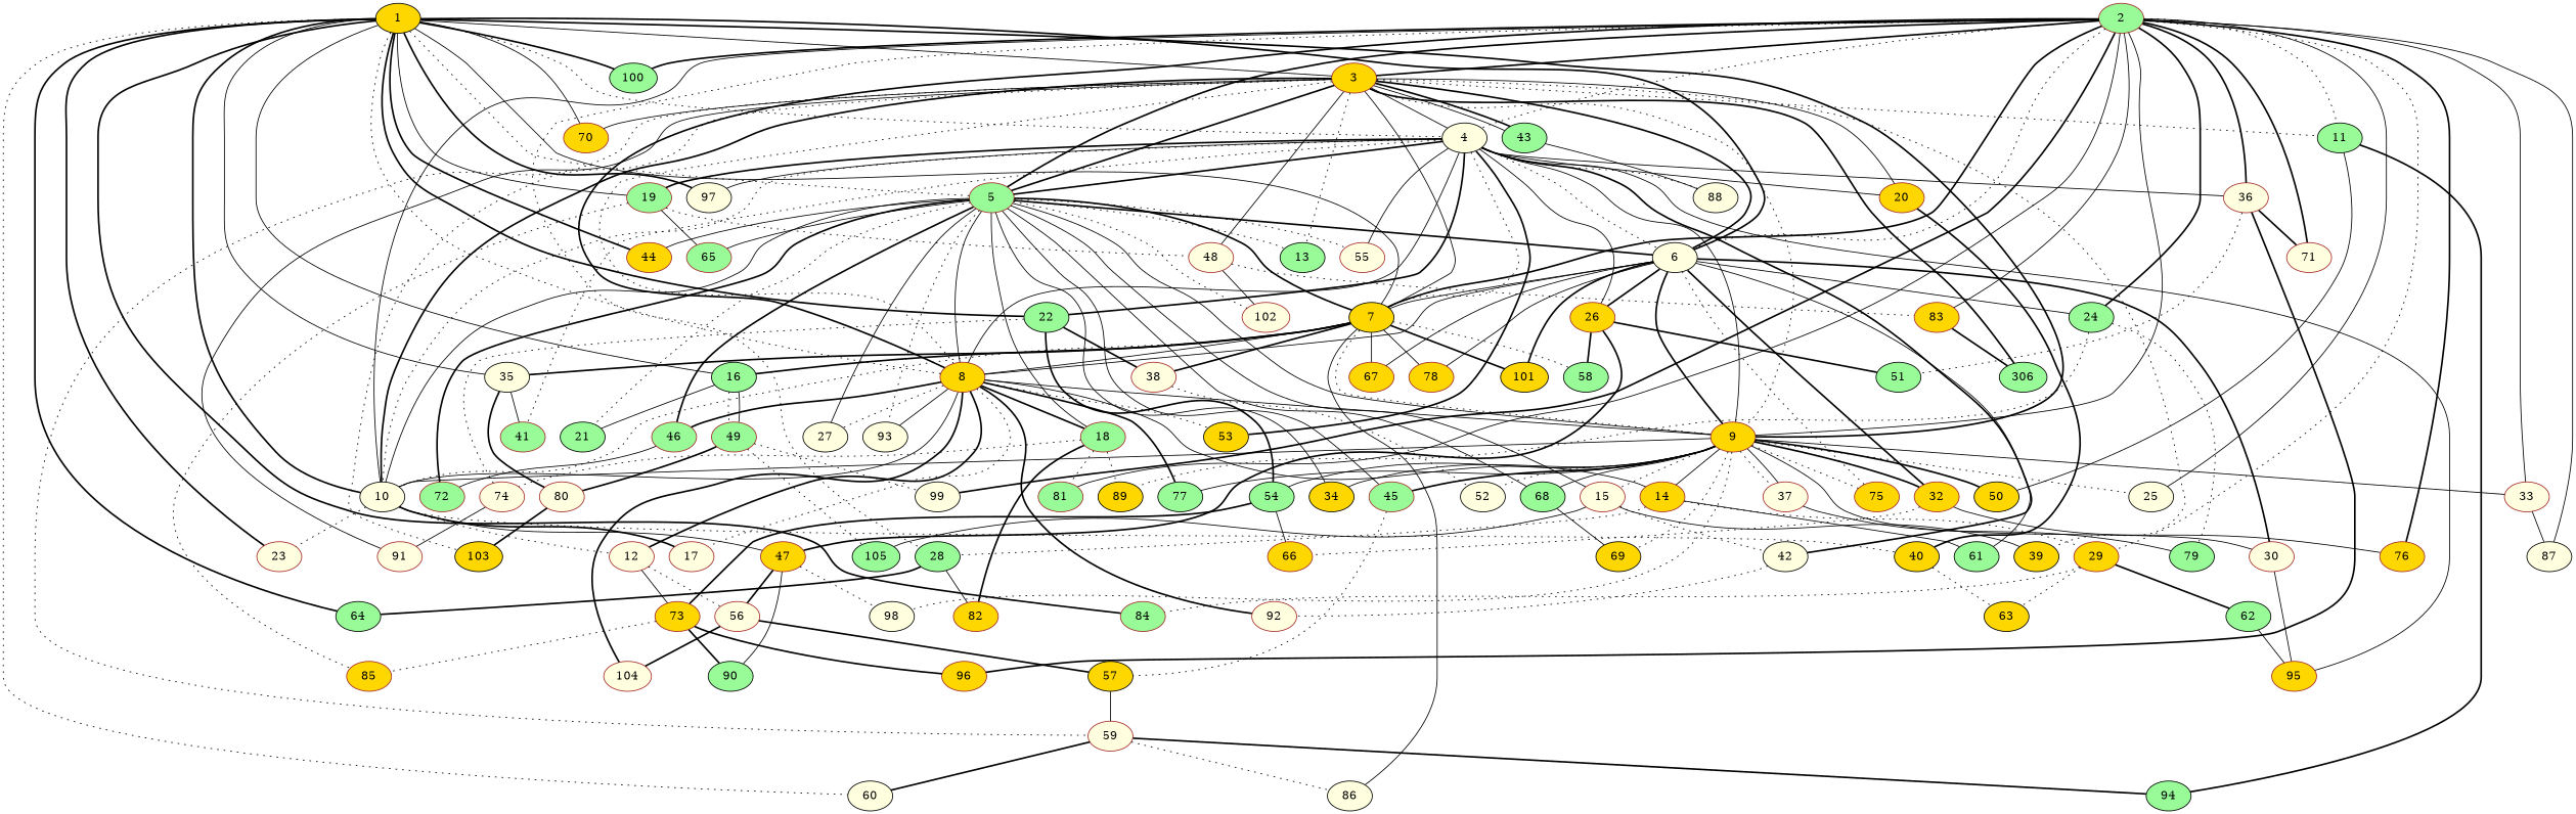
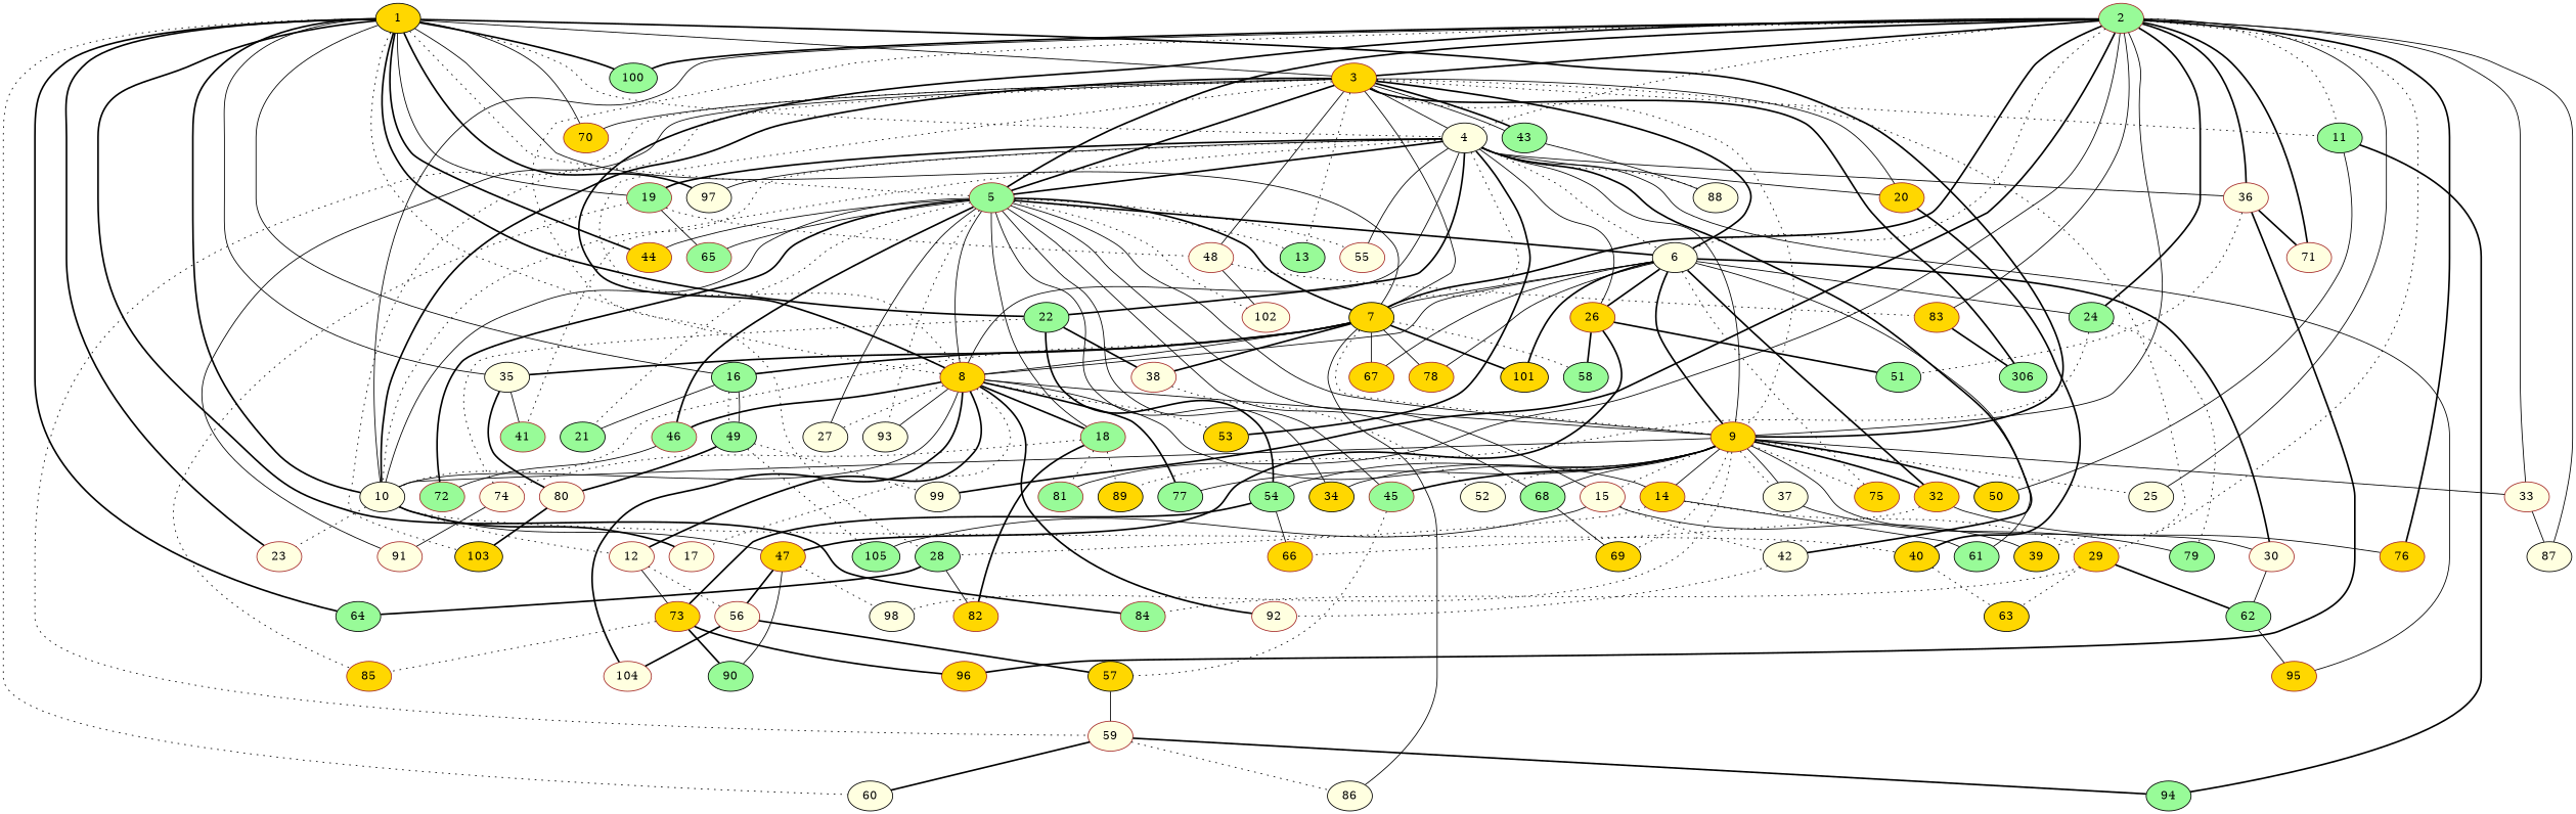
  graph {
    node [color=brown fillcolor=lightyellow style=filled]
    edge [style=solid]
    1 [color=black fillcolor=gold]
    3 [fillcolor=gold]
    4 [color=black]
    5 [fillcolor=palegreen]
    6 [color=black]
    7 [color=black fillcolor=gold]
    8 [fillcolor=gold]
    9 [fillcolor=gold]
    10 [color=black]
    16 [color=black fillcolor=palegreen]
    19 [fillcolor=palegreen]
    22 [color=black fillcolor=palegreen]
    23
    35 [color=black]
    44 [fillcolor=gold]
    60 [color=black]
    64 [color=black fillcolor=palegreen]
    70 [fillcolor=gold]
    84 [fillcolor=palegreen]
    97 [color=black]
    100 [color=black fillcolor=palegreen]
    2 [fillcolor=palegreen]
    11 [color=black fillcolor=palegreen]
    24 [color=black fillcolor=palegreen]
    25 [color=black]
    28 [color=black fillcolor=palegreen]
    29 [fillcolor=gold]
    33
    36
    71
    76 [fillcolor=gold]
    81 [fillcolor=palegreen]
    83 [fillcolor=gold]
    87 [color=black]
    99 [color=black]
    13 [color=black fillcolor=palegreen]
    20 [fillcolor=gold]
    39 [color=black fillcolor=gold]
    43 [color=black fillcolor=palegreen]
    48
    59
    91
    103 [color=black fillcolor=gold]
    n44 [color=black fillcolor=palegreen label=306]
    26 [fillcolor=gold]
    41 [fillcolor=palegreen]
    42 [color=black]
    53 [color=black fillcolor=gold]
    55
    88 [color=black]
    95 [fillcolor=gold]
    15
    18 [fillcolor=palegreen]
    21 [color=black fillcolor=palegreen]
    27 [color=black]
    34 [color=black fillcolor=gold]
    45 [fillcolor=palegreen]
    46 [fillcolor=palegreen]
    65 [fillcolor=palegreen]
    68 [color=black fillcolor=palegreen]
    72 [fillcolor=palegreen]
    93 [color=black]
    102
    30
    32 [fillcolor=gold]
    61 [color=black fillcolor=palegreen]
    67 [fillcolor=gold]
    75 [fillcolor=gold]
    78 [fillcolor=gold]
    101 [color=black fillcolor=gold]
    38
    58 [color=black fillcolor=palegreen]
    86 [color=black]
    12
    14 [fillcolor=gold]
    17
    77 [color=black fillcolor=palegreen]
    92
    104
-   37
+   37 [color=black]
    50 [color=black fillcolor=gold]
    52 [color=black]
    54 [color=black fillcolor=palegreen]
    69 [color=black fillcolor=gold]
    98 [color=black]
    40 [color=black fillcolor=gold]
    47 [fillcolor=gold]
-   49 [fillcolor=palegreen]
+   49 [color=black fillcolor=palegreen]
    85 [fillcolor=gold]
    74
    80
    94 [color=black fillcolor=palegreen]
    89 [color=black fillcolor=gold]
    79 [color=black fillcolor=palegreen]
    82 [fillcolor=gold]
    62 [color=black fillcolor=palegreen]
    63 [color=black fillcolor=gold]
    51 [color=black fillcolor=palegreen]
    96 [fillcolor=gold]
    105 [color=black fillcolor=palegreen]
    57 [color=black fillcolor=gold]
    66 [fillcolor=gold]
    56
    73 [fillcolor=gold]
    90 [color=black fillcolor=palegreen]
    1 -- 3
    1 -- 4 [style=dotted]
    1 -- 5 [style=dotted]
-   1 -- 6 [style=bold]
    1 -- 7
    1 -- 8 [style=dotted]
    1 -- 9 [style=bold]
    1 -- 10 [style=bold]
    1 -- 16
    1 -- 19
    1 -- 22 [style=bold]
    1 -- 23 [style=bold]
    1 -- 35
    1 -- 44 [style=bold]
    1 -- 60 [style=dotted]
    1 -- 64 [style=bold]
    1 -- 70
    1 -- 84 [style=bold]
    1 -- 97 [style=bold]
    1 -- 100 [style=bold]
    3 -- 4
    3 -- 5 [style=bold]
    3 -- 6 [style=bold]
    3 -- 7
    3 -- 8 [style=dotted]
    3 -- 9 [style=dotted]
    3 -- 10 [style=bold]
    3 -- 70
    3 -- 11 [style=dotted]
    3 -- 13 [style=dotted]
    3 -- 20
    3 -- 39 [style=dotted]
    3 -- 43
    3 -- 43 [style=bold]
    3 -- 48
    3 -- 59 [style=dotted]
    3 -- 91
    3 -- 103 [style=dotted]
    3 -- n44 [style=bold]
    4 -- 5 [style=bold]
    4 -- 6 [style=dotted]
    4 -- 7 [style=dotted]
    4 -- 8
    4 -- 9
    4 -- 10 [style=dotted]
    4 -- 19 [style=bold]
    4 -- 22 [style=bold]
    4 -- 97
    4 -- 36
    4 -- 20
    4 -- 26
    4 -- 41 [style=dotted]
    4 -- 42 [style=bold]
    4 -- 53 [style=bold]
    4 -- 55
    4 -- 88 [style=dotted]
    4 -- 95
    5 -- 6 [style=bold]
    5 -- 7 [style=bold]
    5 -- 8
    5 -- 9
    5 -- 10
    5 -- 44
    5 -- 13 [style=dotted]
    5 -- 55 [style=dotted]
    5 -- 15
    5 -- 18
    5 -- 21 [style=dotted]
    5 -- 27
    5 -- 34
    5 -- 45
    5 -- 46 [style=bold]
    5 -- 65
    5 -- 68
    5 -- 72 [style=bold]
    5 -- 93 [style=dotted]
    5 -- 102 [style=dotted]
    6 -- 7
    6 -- 8
    6 -- 9 [style=bold]
    6 -- 24
    6 -- 26 [style=bold]
    6 -- 30 [style=bold]
    6 -- 32 [style=bold]
    6 -- 61
    6 -- 67
    6 -- 75 [style=dotted]
    6 -- 78
    6 -- 101 [style=bold]
    7 -- 8
    7 -- 9 [style=dotted]
    7 -- 10 [style=dotted]
    7 -- 16 [style=bold]
    7 -- 35 [style=bold]
    7 -- 67
    7 -- 78
    7 -- 101 [style=bold]
    7 -- 38 [style=bold]
    7 -- 58 [style=dotted]
    7 -- 86
    8 -- 9
    8 -- 10
    8 -- 53 [style=dotted]
    8 -- 18 [style=bold]
    8 -- 27 [style=dotted]
    8 -- 46 [style=bold]
    8 -- 93
    8 -- 12 [style=bold]
    8 -- 14
    8 -- 17 [style=dotted]
    8 -- 77 [style=bold]
    8 -- 92 [style=bold]
    8 -- 104 [style=bold]
    9 -- 10
    9 -- 25 [style=dotted]
    9 -- 33
    9 -- 15 [style=dotted]
    9 -- 34
    9 -- 45 [style=bold]
    9 -- 68
    9 -- 30
    9 -- 32 [style=bold]
    9 -- 75 [style=dotted]
    9 -- 14
    9 -- 77
    9 -- 37 [style=dotted]
    9 -- 37
    9 -- 50 [style=bold]
    9 -- 52 [style=dotted]
    9 -- 54
    9 -- 69 [style=dotted]
    9 -- 98 [style=dotted]
    10 -- 23 [style=dotted]
    10 -- 12 [style=dotted]
    10 -- 17 [style=bold]
    10 -- 40 [style=dotted]
    10 -- 47
    16 -- 21
    16 -- 49 [style=dotted]
    16 -- 49
    19 -- 48 [style=dotted]
    19 -- 65
    19 -- 85 [style=dotted]
    22 -- 38 [style=bold]
    22 -- 54 [style=bold]
    22 -- 74 [style=dotted]
    35 -- 41
    35 -- 80 [style=bold]
    2 -- 3 [style=bold]
    2 -- 4 [style=dotted]
    2 -- 5 [style=bold]
    2 -- 6 [style=dotted]
    2 -- 7 [style=bold]
    2 -- 8 [style=bold]
    2 -- 9
    2 -- 10
    2 -- 100 [style=bold]
    2 -- 11 [style=dotted]
    2 -- 24 [style=bold]
    2 -- 25
    2 -- 28 [style=dotted]
    2 -- 29 [style=dotted]
    2 -- 33
    2 -- 36 [style=bold]
    2 -- 71 [style=bold]
    2 -- 76 [style=bold]
    2 -- 81
    2 -- 83
    2 -- 87
    2 -- 99 [style=bold]
    11 -- 50
    11 -- 94 [style=bold]
    24 -- 89 [style=dotted]
    24 -- 79 [style=dotted]
    28 -- 64 [style=bold]
    28 -- 82
    29 -- 84 [style=dotted]
    29 -- 62 [style=bold]
    29 -- 63 [style=dotted]
    33 -- 87
    36 -- 71 [style=bold]
    36 -- 51 [style=dotted]
    36 -- 96 [style=bold]
    83 -- n44 [style=bold]
    20 -- 40 [style=bold]
    43 -- 88
    48 -- 83 [style=dotted]
    48 -- 102
    59 -- 60 [style=bold]
    59 -- 86 [style=dotted]
    59 -- 94 [style=bold]
    26 -- 58 [style=bold]
    26 -- 47 [style=bold]
    26 -- 51 [style=bold]
    42 -- 92 [style=dotted]
    15 -- 39
    15 -- 42 [style=dotted]
    15 -- 105
    18 -- 81 [style=dotted]
    18 -- 74 [style=dotted]
    18 -- 89 [style=dotted]
    18 -- 82 [style=bold]
    45 -- 57 [style=dotted]
    46 -- 72
    68 -- 69
-   30 -- 95
+   30 -- 62
    32 -- 76
    32 -- 66 [style=dotted]
    38 -- 52 [style=dotted]
    12 -- 56 [style=dotted]
    12 -- 73
    14 -- 28 [style=dotted]
    14 -- 29 [style=dotted]
    14 -- 61
    37 -- 79
    54 -- 66
    54 -- 73 [style=bold]
    40 -- 63 [style=dotted]
    47 -- 98 [style=dotted]
    47 -- 56 [style=bold]
    47 -- 90
    49 -- 99 [style=dotted]
    49 -- 80 [style=bold]
    49 -- 105 [style=dotted]
    74 -- 91
    80 -- 103 [style=bold]
    62 -- 95
    57 -- 59
    56 -- 104 [style=bold]
    56 -- 57 [style=bold]
    73 -- 85 [style=dotted]
    73 -- 96 [style=bold]
    73 -- 90 [style=bold]
  }
